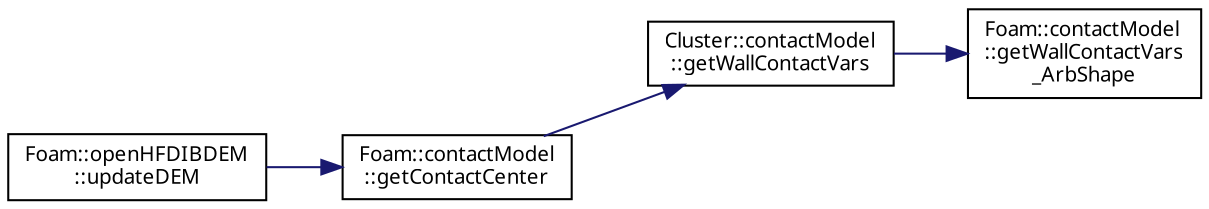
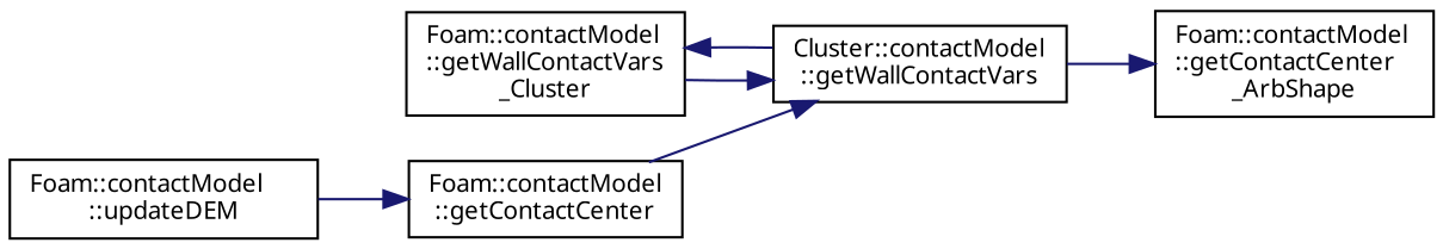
  digraph {
    fontname="Noto Sans"
    rankdir=RL
    node [color=black fillcolor=white fontname="Noto Sans" fontsize=10 shape=record style=filled]
    edge [color=midnightblue dir=back fontname="Noto Sans" fontsize=10 labelfontname=Helvetica labelfontsize=10 style=solid]
-   n1 [height=0.2 label="Foam::contactModel\l::getWallContactVars\l_ArbShape" width=0.4]
+   n1 [height=0.2 label="Foam::contactModel\l::getContactCenter\l_ArbShape" width=0.4]
    n2 [height=0.2 label="Cluster::contactModel\l::getWallContactVars" width=0.4]
+   n3 [height=0.2 label="Foam::contactModel\l::getWallContactVars\l_Cluster" width=0.4]
    n4 [height=0.2 label="Foam::contactModel\l::getContactCenter" width=0.4]
-   n5 [height=0.2 label="Foam::openHFDIBDEM\l::updateDEM" width=0.4]
+   n5 [height=0.2 label="Foam::contactModel\l::updateDEM" width=0.4]
    n1 -> n2
+   n2 -> n3
    n2 -> n4
+   n3 -> n2
    n4 -> n5
  }
